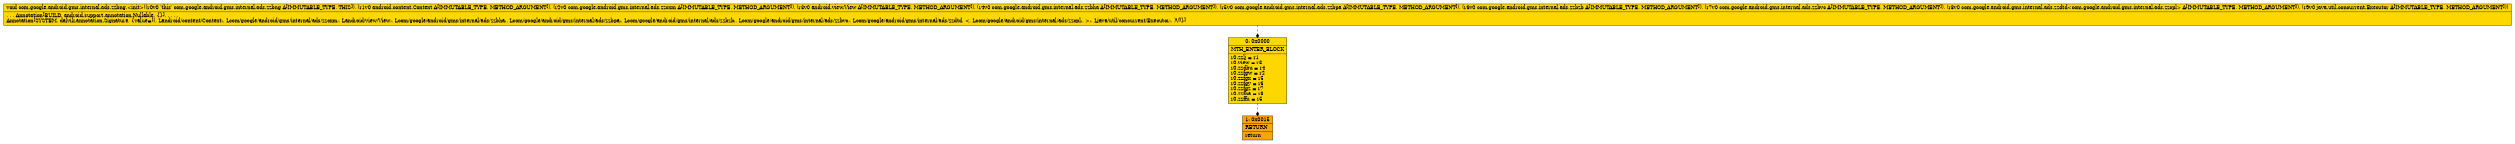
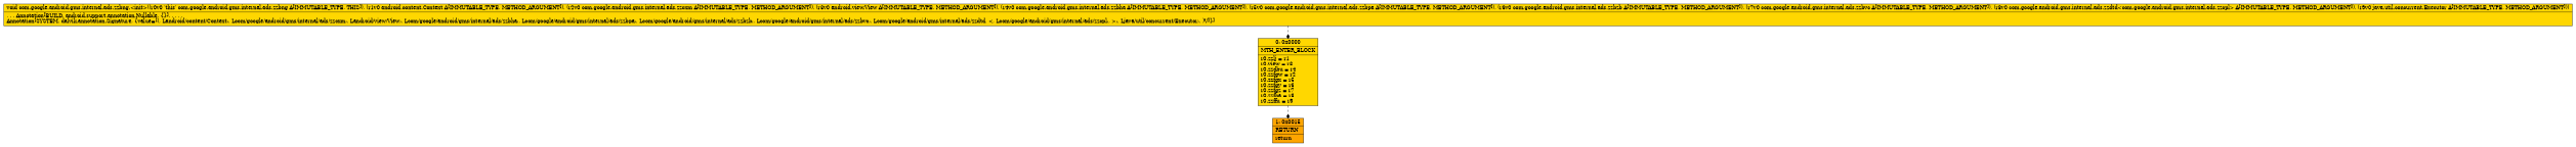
  digraph {
    node [shape=record style=filled fillcolor=gold]
    edge [style=dashed arrowhead=diamond]
-   n1 [label="{0\:\ 0x0000|MTH_ENTER_BLOCK\l|r0.zzlj = r1\lr0.view = r3\lr0.zzdbu = r4\lr0.zzfgw = r2\lr0.zzfgx = r5\lr0.zzfgy = r6\lr0.zzfgz = r7\lr0.zzfha = r8\lr0.zzffu = r5\l}"]
+   n1 [label="{0\:\ 0x0000|MTH_ENTER_BLOCK\l|r0.zzlj = r1\lr0.view = r3\lr0.zzdbu = r4\lr0.zzfgw = r2\lr0.zzfgx = r5\lr0.zzfgy = r6\lr0.zzfgz = r7\lr0.zzfha = r8\lr0.zzffu = r9\l}"]
    n2 [label="{1\:\ 0x0015|RETURN\l|return\l}" fillcolor=orange]
    n3 [label="{void com.google.android.gms.internal.ads.zzbng.\<init\>((r0v0 'this' com.google.android.gms.internal.ads.zzbng A[IMMUTABLE_TYPE, THIS]), (r1v0 android.content.Context A[IMMUTABLE_TYPE, METHOD_ARGUMENT]), (r2v0 com.google.android.gms.internal.ads.zzcxm A[IMMUTABLE_TYPE, METHOD_ARGUMENT]), (r3v0 android.view.View A[IMMUTABLE_TYPE, METHOD_ARGUMENT]), (r4v0 com.google.android.gms.internal.ads.zzbha A[IMMUTABLE_TYPE, METHOD_ARGUMENT]), (r5v0 com.google.android.gms.internal.ads.zzbpa A[IMMUTABLE_TYPE, METHOD_ARGUMENT]), (r6v0 com.google.android.gms.internal.ads.zzbzb A[IMMUTABLE_TYPE, METHOD_ARGUMENT]), (r7v0 com.google.android.gms.internal.ads.zzbvc A[IMMUTABLE_TYPE, METHOD_ARGUMENT]), (r8v0 com.google.android.gms.internal.ads.zzdtd\<com.google.android.gms.internal.ads.zzcpl\> A[IMMUTABLE_TYPE, METHOD_ARGUMENT]), (r9v0 java.util.concurrent.Executor A[IMMUTABLE_TYPE, METHOD_ARGUMENT]))  | , , , Annotation[BUILD, android.support.annotation.Nullable, \{\}], , , , , \lAnnotation[SYSTEM, dalvik.annotation.Signature, \{value=[(, Landroid\/content\/Context;, Lcom\/google\/android\/gms\/internal\/ads\/zzcxm;, Landroid\/view\/View;, Lcom\/google\/android\/gms\/internal\/ads\/zzbha;, Lcom\/google\/android\/gms\/internal\/ads\/zzbpa;, Lcom\/google\/android\/gms\/internal\/ads\/zzbzb;, Lcom\/google\/android\/gms\/internal\/ads\/zzbvc;, Lcom\/google\/android\/gms\/internal\/ads\/zzdtd, \<, Lcom\/google\/android\/gms\/internal\/ads\/zzcpl;, \>;, Ljava\/util\/concurrent\/Executor;, )V]\}]\l}"]
    n1 -> n2
    n3 -> n1
  }
